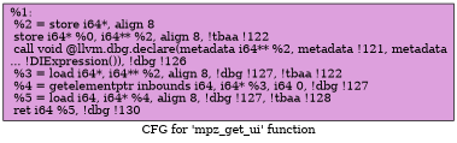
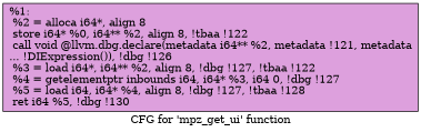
  digraph {
    label="CFG for 'mpz_get_ui' function"
-   n1 [label="{%1:\l  %2 = store i64*, align 8\l  store i64* %0, i64** %2, align 8, !tbaa !122\l  call void @llvm.dbg.declare(metadata i64** %2, metadata !121, metadata\l... !DIExpression()), !dbg !126\l  %3 = load i64*, i64** %2, align 8, !dbg !127, !tbaa !122\l  %4 = getelementptr inbounds i64, i64* %3, i64 0, !dbg !127\l  %5 = load i64, i64* %4, align 8, !dbg !127, !tbaa !128\l  ret i64 %5, !dbg !130\l}" shape=record style=filled fillcolor=plum]
+   n1 [label="{%1:\l  %2 = alloca i64*, align 8\l  store i64* %0, i64** %2, align 8, !tbaa !122\l  call void @llvm.dbg.declare(metadata i64** %2, metadata !121, metadata\l... !DIExpression()), !dbg !126\l  %3 = load i64*, i64** %2, align 8, !dbg !127, !tbaa !122\l  %4 = getelementptr inbounds i64, i64* %3, i64 0, !dbg !127\l  %5 = load i64, i64* %4, align 8, !dbg !127, !tbaa !128\l  ret i64 %5, !dbg !130\l}" shape=record style=filled fillcolor=plum]
  }
